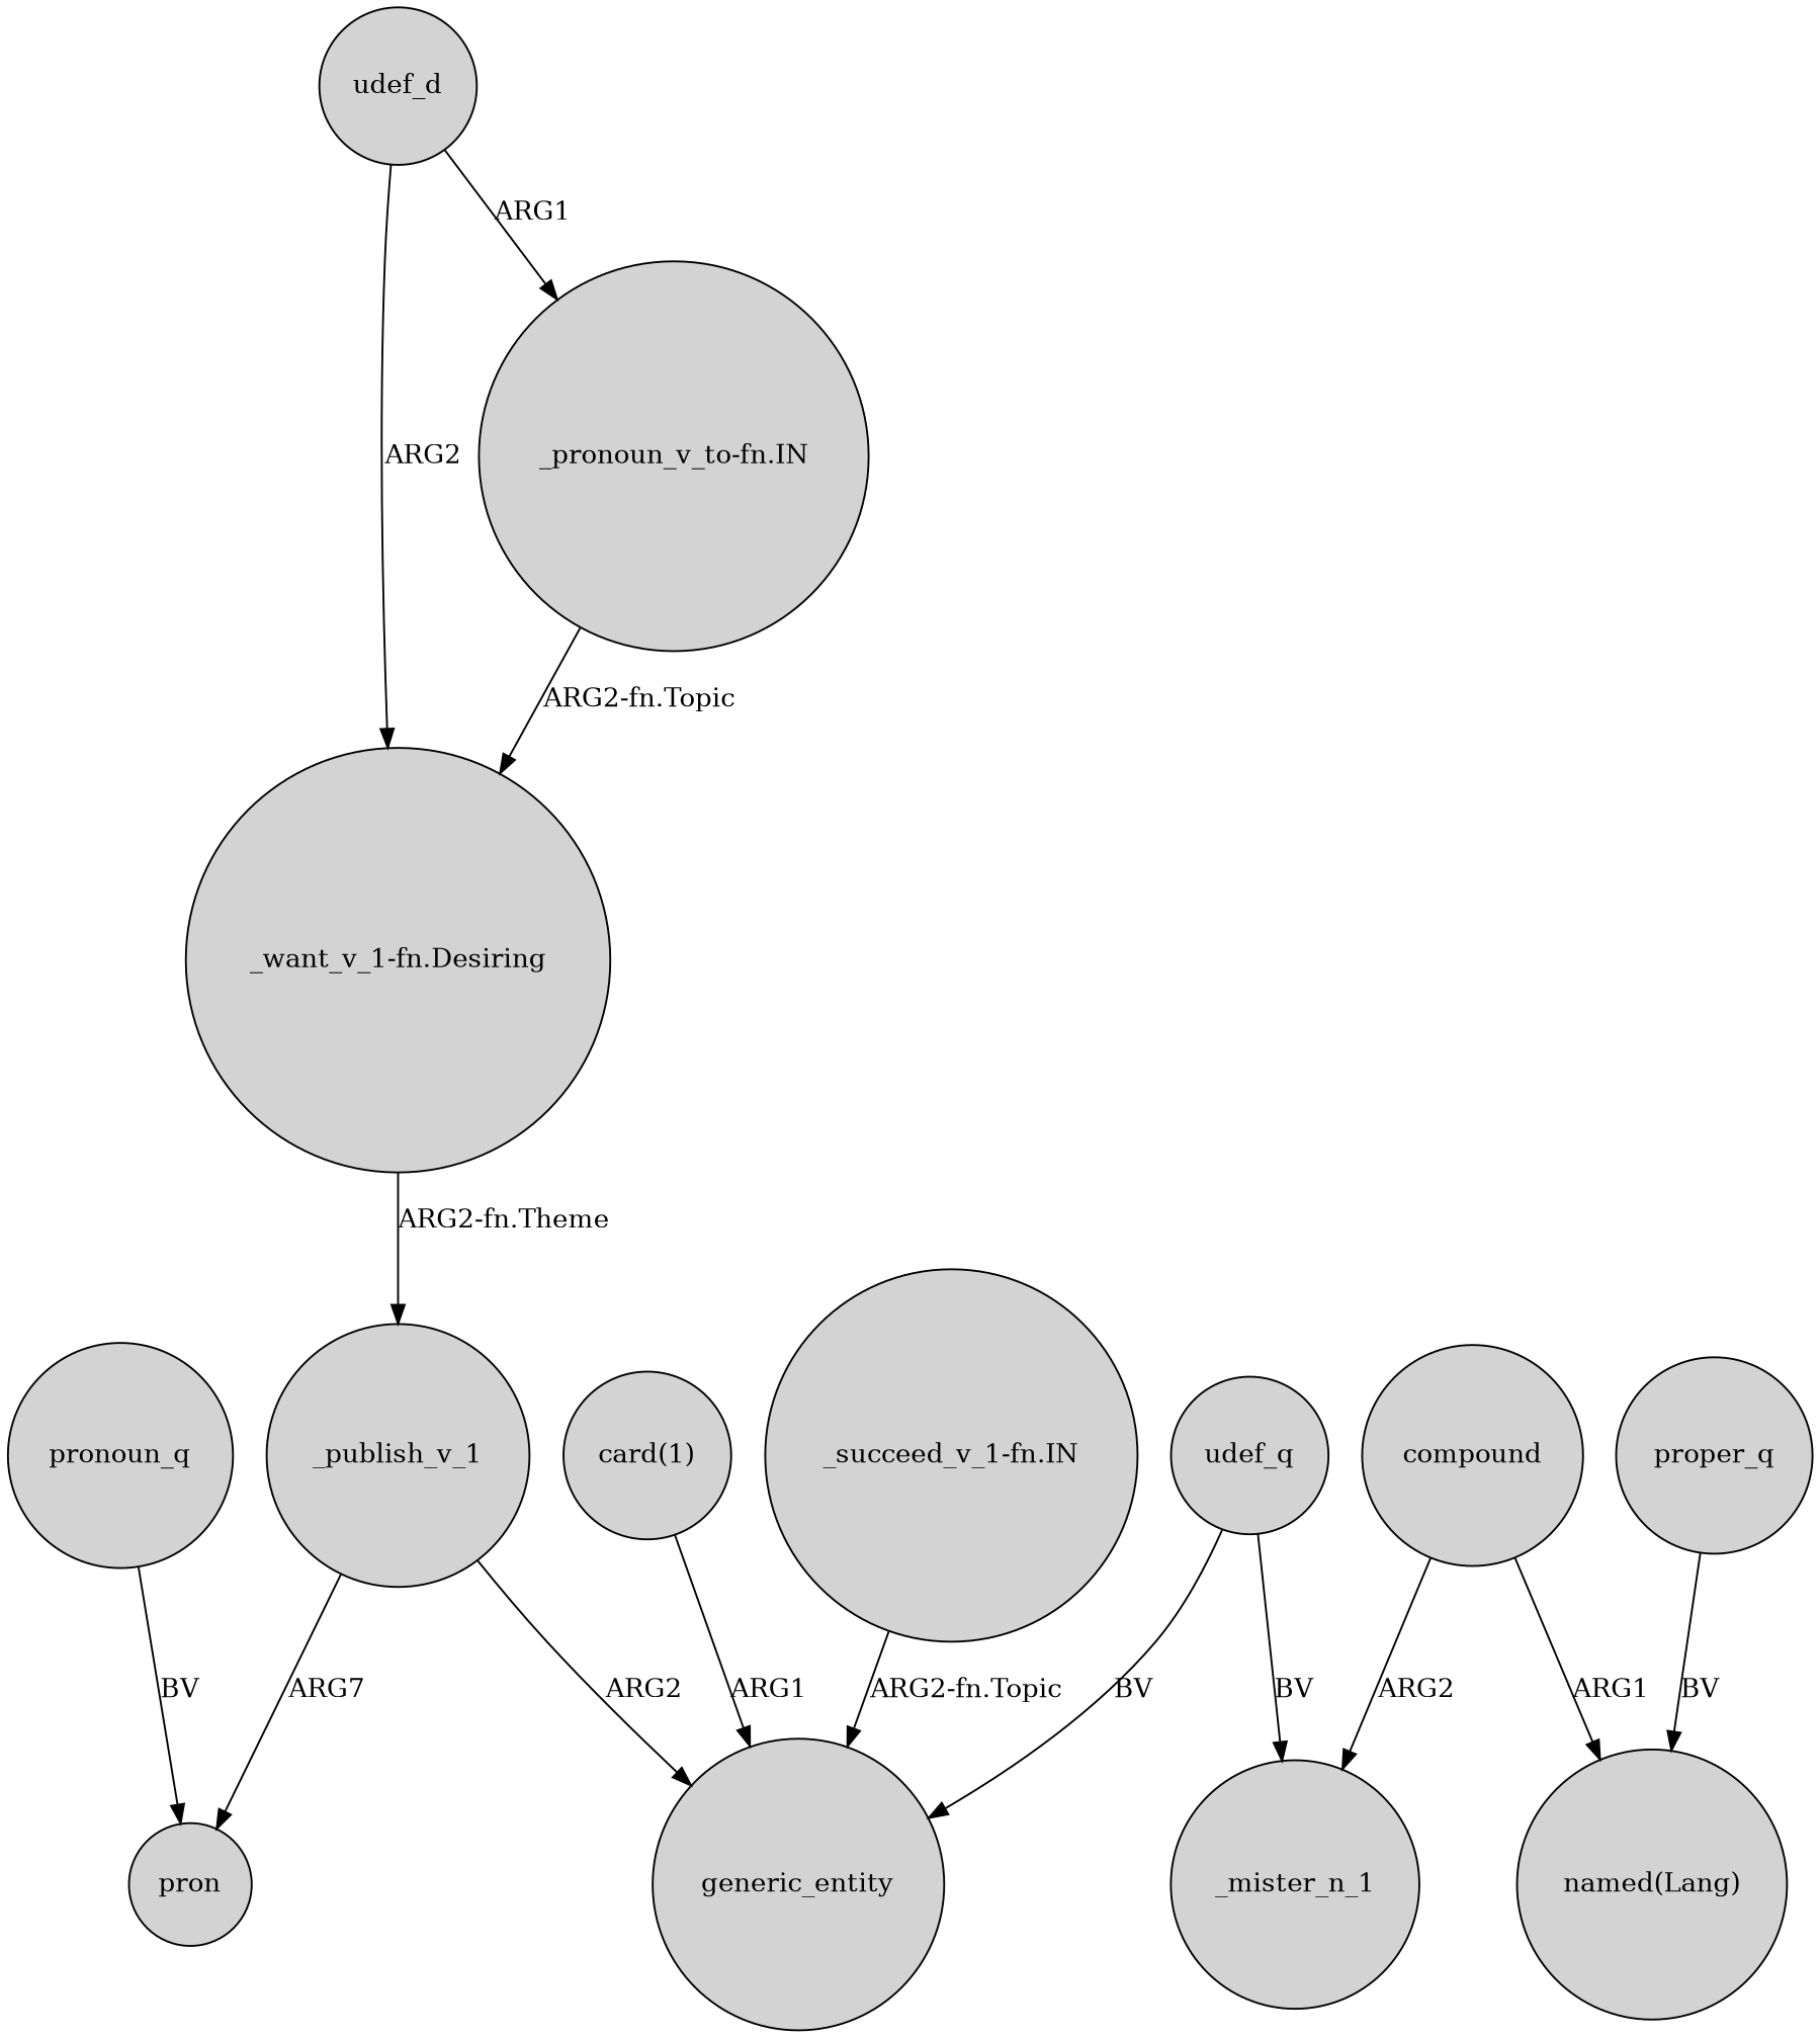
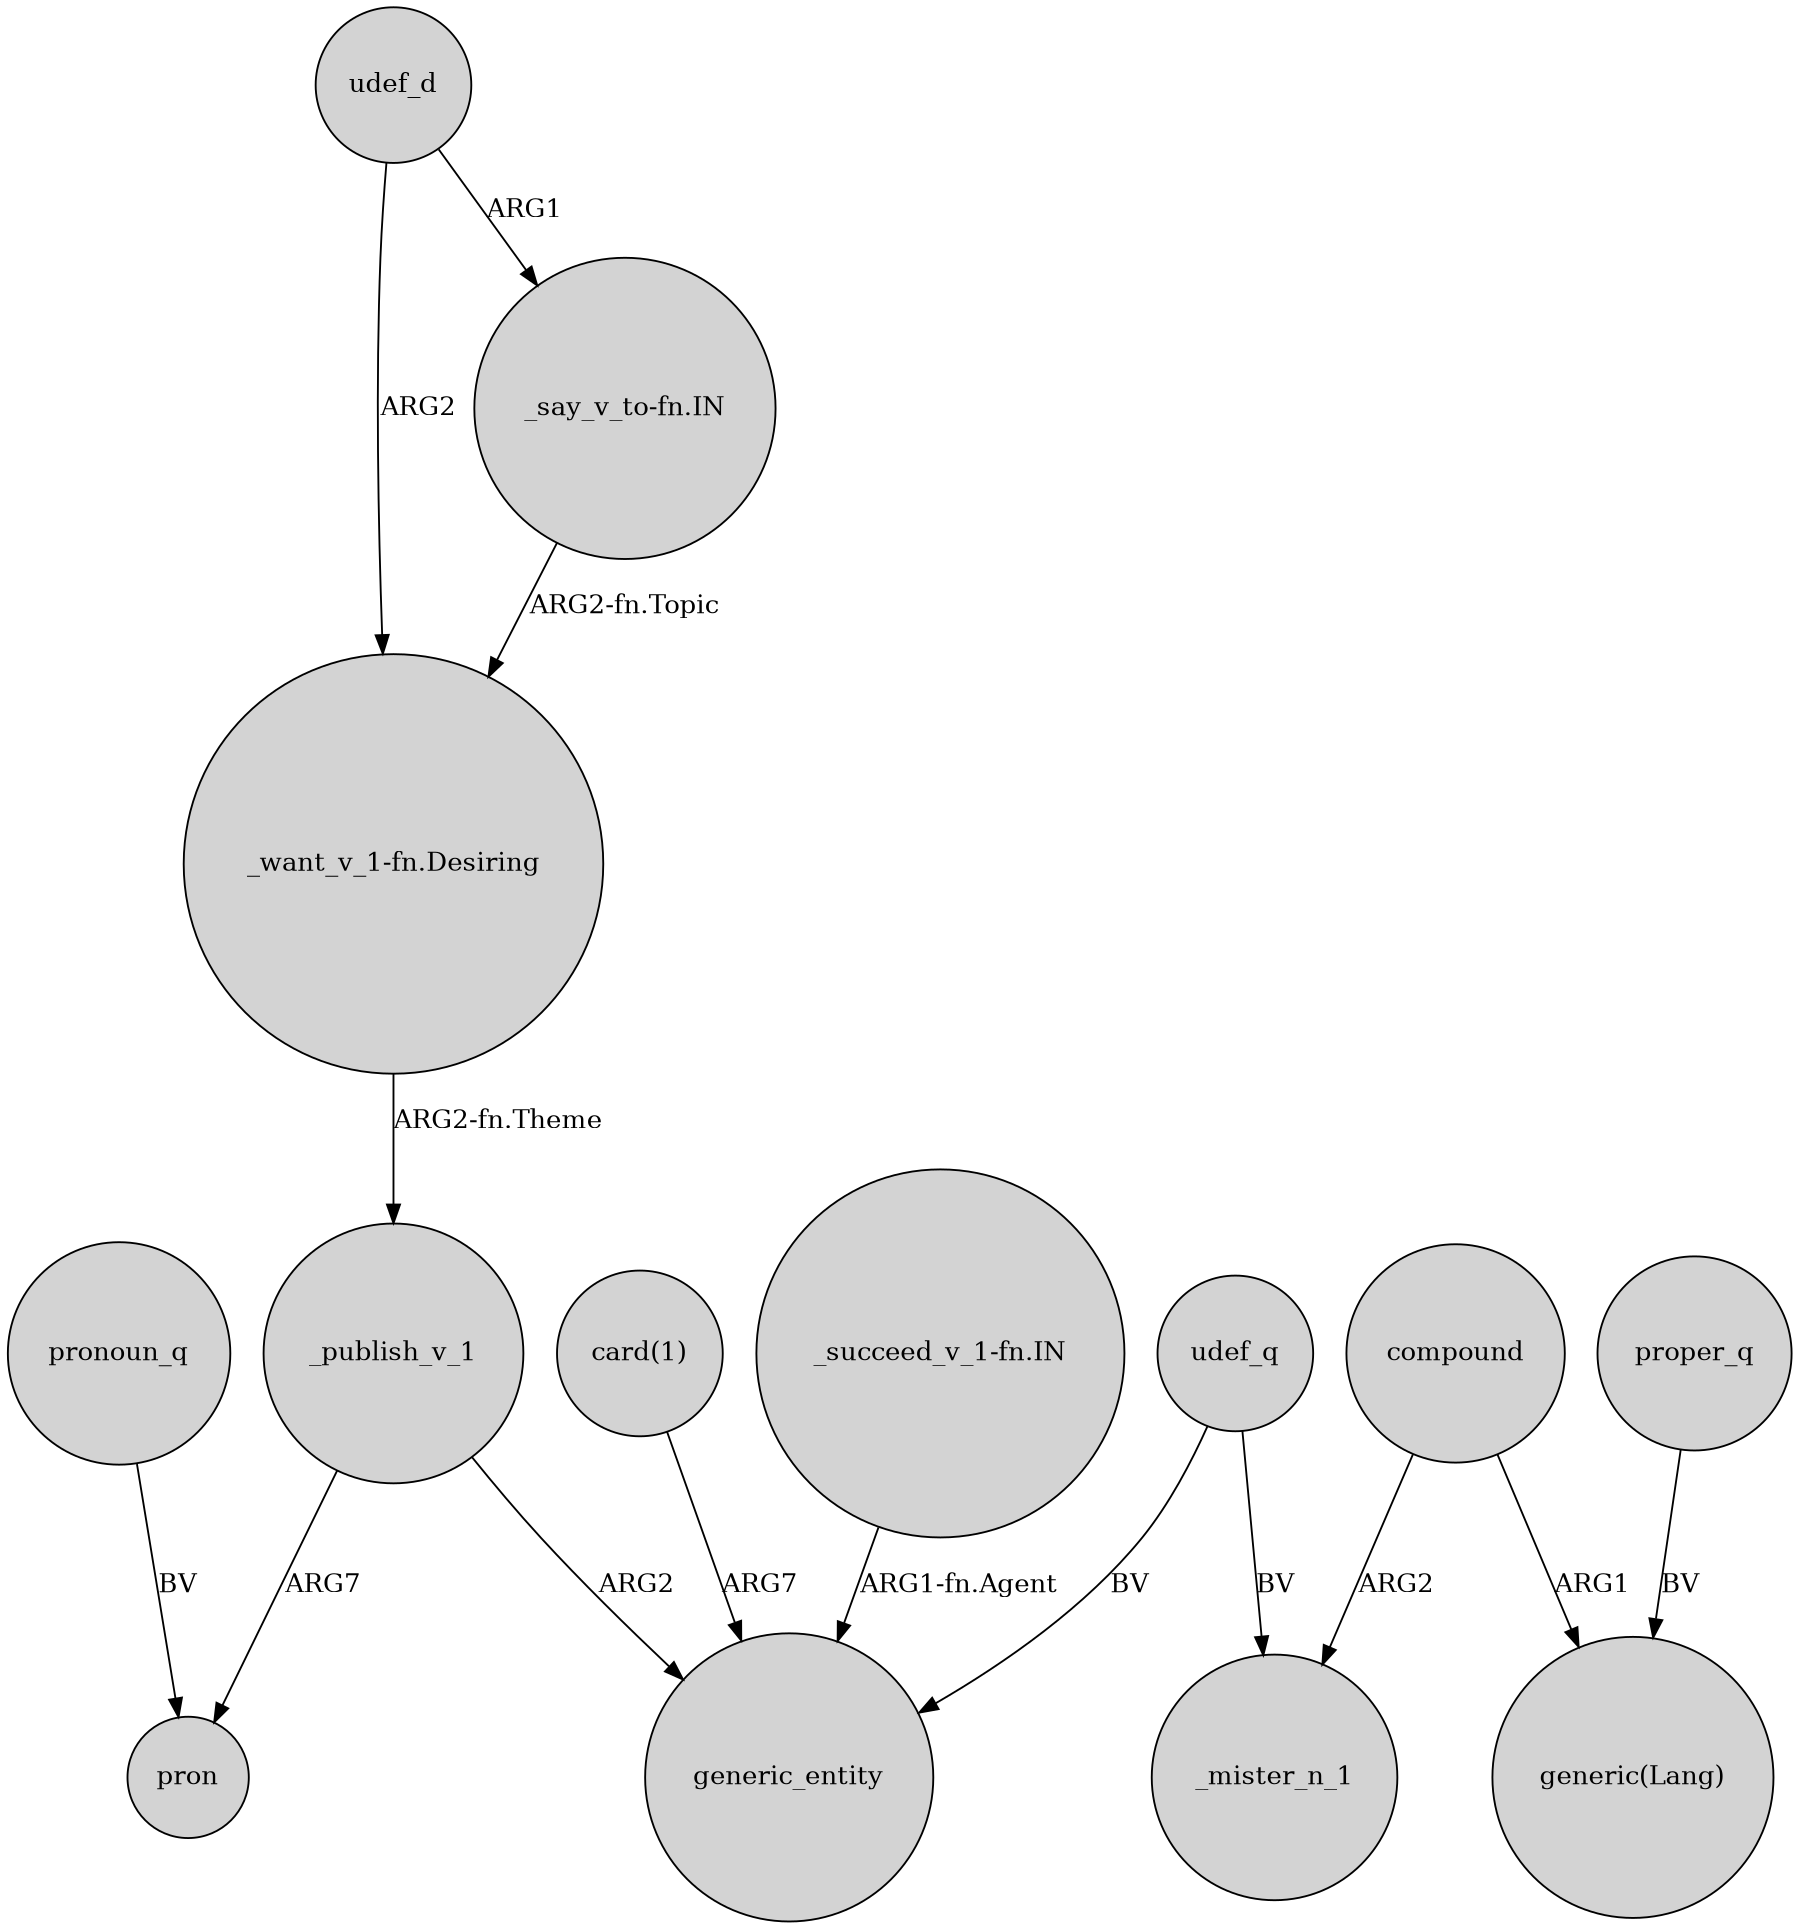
  digraph {
    node [shape=circle style=filled]
    "_want_v_1-fn.Desiring"
    _publish_v_1
    pron
    generic_entity
    udef_q
    _mister_n_1
    n7 [label=udef_d]
-   "_say_v_to-fn.IN" [label="_pronoun_v_to-fn.IN"]
+   "_say_v_to-fn.IN"
    "card(1)"
    proper_q
-   "named(Lang)"
+   "named(Lang)" [label="generic(Lang)"]
    compound
    "_succeed_v_1-fn.IN"
    pronoun_q
    "_want_v_1-fn.Desiring" -> _publish_v_1 [label="ARG2-fn.Theme"]
    _publish_v_1 -> pron [label=ARG7]
    _publish_v_1 -> generic_entity [label=ARG2]
    udef_q -> generic_entity [label=BV]
    udef_q -> _mister_n_1 [label=BV]
    n7 -> "_want_v_1-fn.Desiring" [label=ARG2]
    n7 -> "_say_v_to-fn.IN" [label=ARG1]
    "_say_v_to-fn.IN" -> "_want_v_1-fn.Desiring" [label="ARG2-fn.Topic"]
-   "card(1)" -> generic_entity [label=ARG1]
+   "card(1)" -> generic_entity [label=ARG7]
    proper_q -> "named(Lang)" [label=BV]
    compound -> _mister_n_1 [label=ARG2]
    compound -> "named(Lang)" [label=ARG1]
-   "_succeed_v_1-fn.IN" -> generic_entity [label="ARG2-fn.Topic"]
+   "_succeed_v_1-fn.IN" -> generic_entity [label="ARG1-fn.Agent"]
    pronoun_q -> pron [label=BV]
  }
